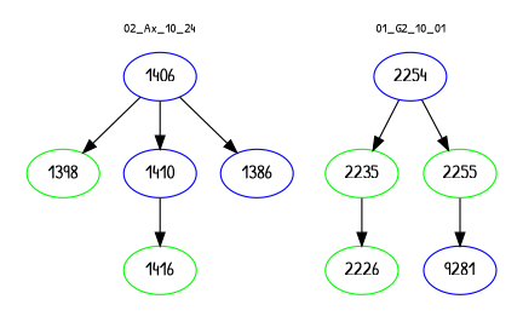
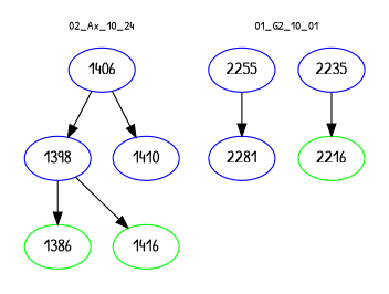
  digraph {
    fontname="Patrick Hand"
    node [color=blue fontname="Patrick Hand"]
    edge [color=black fontname="Patrick Hand"]
    n1 [label=1406]
-   n2 [color=green label=1398]
+   n2 [label=1398]
    n3 [label=1410]
-   n4 [label=1386]
+   n4 [color=green label=1386]
    n5 [color=green label=1416]
-   n6 [label=2254]
-   n7 [color=green label=2235]
-   n8 [color=green label=2255]
-   n9 [color=green label=2226]
-   n10 [label=9281]
+   n7 [label=2235]
+   n8 [label=2255]
+   n9 [color=green label=2216]
+   n10 [label=2281]
    subgraph cluster_1 {
      color=white
      fontsize=10
      label="02_Ax_10_24"
      n1
      n2
      n3
      n4
      n5
    }
    subgraph cluster_2 {
      color=white
      fontsize=10
      label="01_G2_10_01"
-     n6
      n7
      n8
      n9
      n10
    }
    n1 -> n2
    n1 -> n3
-   n1 -> n4
-   n3 -> n5
-   n6 -> n7
-   n6 -> n8
+   n2 -> n4
+   n2 -> n5
    n7 -> n9
    n8 -> n10
  }
